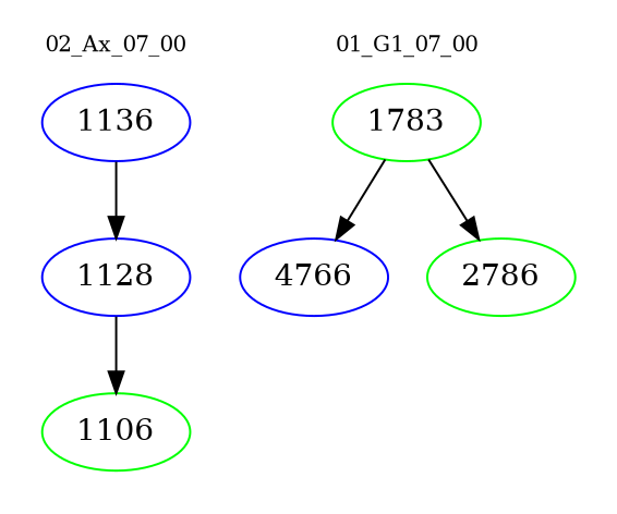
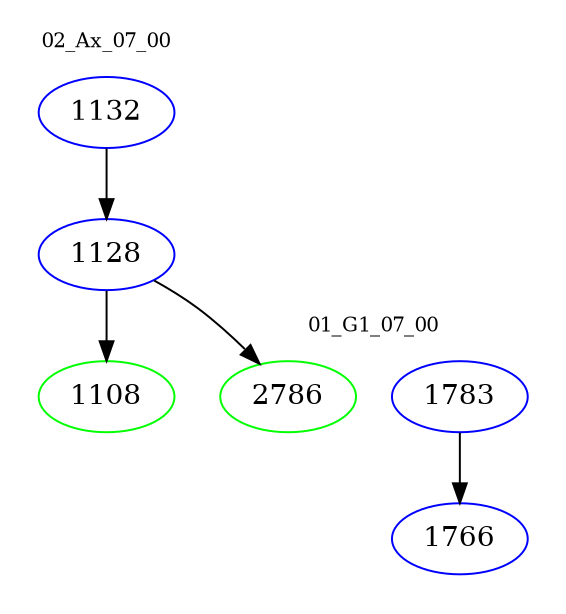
  digraph {
    node [color=blue]
    edge [color=black]
    n1 [label=1128]
-   n2 [color=green label=1106]
-   n3 [label=1136]
-   n4 [color=green label=1783]
-   n5 [label=4766]
+   n2 [color=green label=1108]
+   n3 [label=1132]
+   n4 [label=1783]
+   n5 [label=1766]
    n6 [color=green label=2786]
    subgraph cluster_1 {
      color=white
      fontsize=10
      label="02_Ax_07_00"
      n1
      n2
      n3
    }
    subgraph cluster_2 {
      color=white
      fontsize=10
      label="01_G1_07_00"
      n4
      n5
      n6
    }
    n1 -> n2
    n3 -> n1
    n4 -> n5
-   n4 -> n6
+   n1 -> n6
  }
